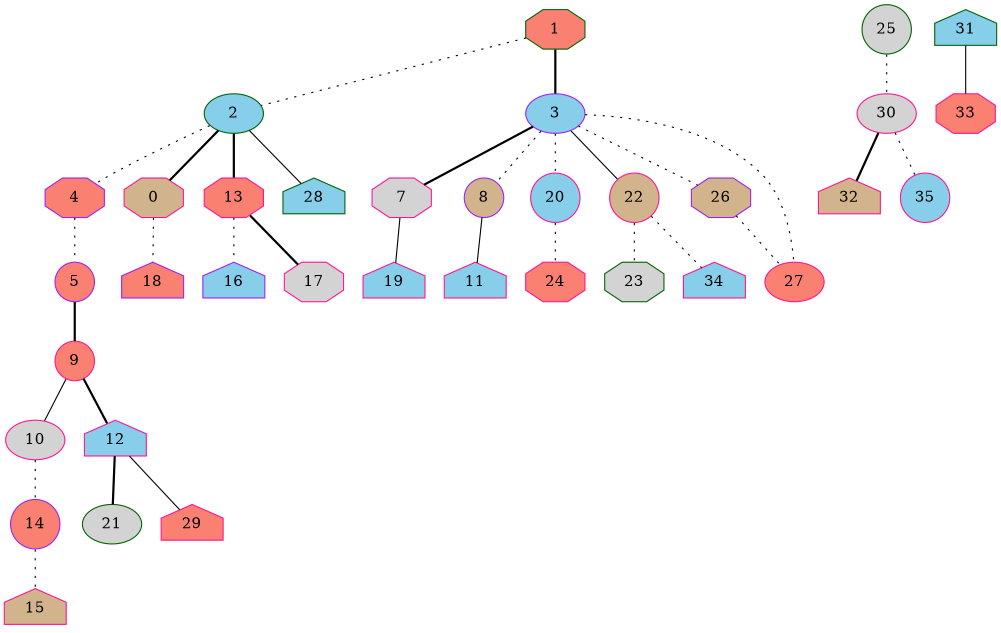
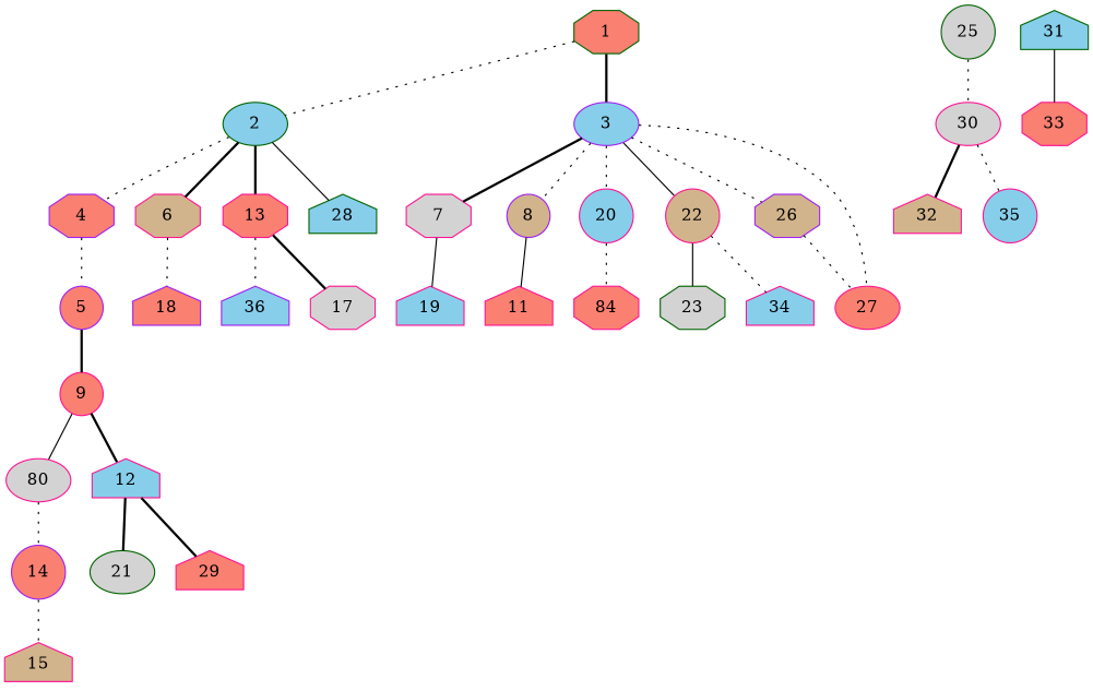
  graph {
    node [color=deeppink fillcolor=salmon shape=house style=filled]
    edge [style=dotted weight=1.0]
    1 [color=darkgreen shape=octagon]
    2 [color=darkgreen fillcolor=skyblue shape=ellipse]
    3 [color=purple fillcolor=skyblue shape=ellipse]
    4 [color=purple shape=octagon]
-   6 [fillcolor=tan shape=octagon label=0]
+   6 [fillcolor=tan shape=octagon]
    13 [shape=octagon]
    28 [color=darkgreen fillcolor=skyblue]
    7 [fillcolor=lightgrey shape=octagon]
    8 [color=purple fillcolor=tan shape=circle]
    20 [fillcolor=skyblue shape=circle]
    22 [fillcolor=tan shape=circle]
    26 [color=purple fillcolor=tan shape=octagon]
    27 [shape=ellipse]
    5 [color=purple shape=circle]
    18 [color=purple]
-   16 [color=purple fillcolor=skyblue]
+   16 [color=purple fillcolor=skyblue label=36]
    17 [fillcolor=lightgrey shape=octagon]
    19 [fillcolor=skyblue]
-   11 [fillcolor=skyblue]
-   24 [shape=octagon]
+   11
+   24 [shape=octagon label=84]
    23 [color=darkgreen fillcolor=lightgrey shape=octagon]
    34 [fillcolor=skyblue]
    9 [shape=circle]
-   10 [fillcolor=lightgrey shape=ellipse]
+   10 [fillcolor=lightgrey shape=ellipse label=80]
    12 [fillcolor=skyblue]
    14 [color=purple shape=circle]
    21 [color=darkgreen fillcolor=lightgrey shape=ellipse]
    29
    15 [fillcolor=tan]
    25 [color=darkgreen fillcolor=lightgrey shape=circle]
    30 [fillcolor=lightgrey shape=ellipse]
    32 [fillcolor=tan]
    35 [fillcolor=skyblue shape=circle]
    31 [color=darkgreen fillcolor=skyblue]
    33 [shape=octagon]
    1 -- 2
    1 -- 3 [style=bold weight=5.0]
    2 -- 4
    2 -- 6 [style=bold]
    2 -- 13 [style=bold]
    2 -- 28 [style=solid]
    3 -- 7 [style=bold]
    3 -- 8
    3 -- 20
    3 -- 22 [style=solid]
    3 -- 26
    3 -- 27
    4 -- 5 [weight=2.0]
    6 -- 18 [weight=2.0]
    13 -- 16
    13 -- 17 [style=bold]
    7 -- 19 [style=solid]
    8 -- 11 [style=solid]
    20 -- 24
-   22 -- 23 [weight=4.0]
+   22 -- 23 [style=solid weight=4.0]
    22 -- 34
    26 -- 27
    5 -- 9 [style=bold]
    9 -- 10 [style=solid]
    9 -- 12 [style=bold]
    10 -- 14
    12 -- 21 [style=bold]
-   12 -- 29 [style=solid]
+   12 -- 29 [style=bold]
    14 -- 15
    25 -- 30
    30 -- 32 [style=bold]
    30 -- 35
    31 -- 33 [style=solid]
  }
